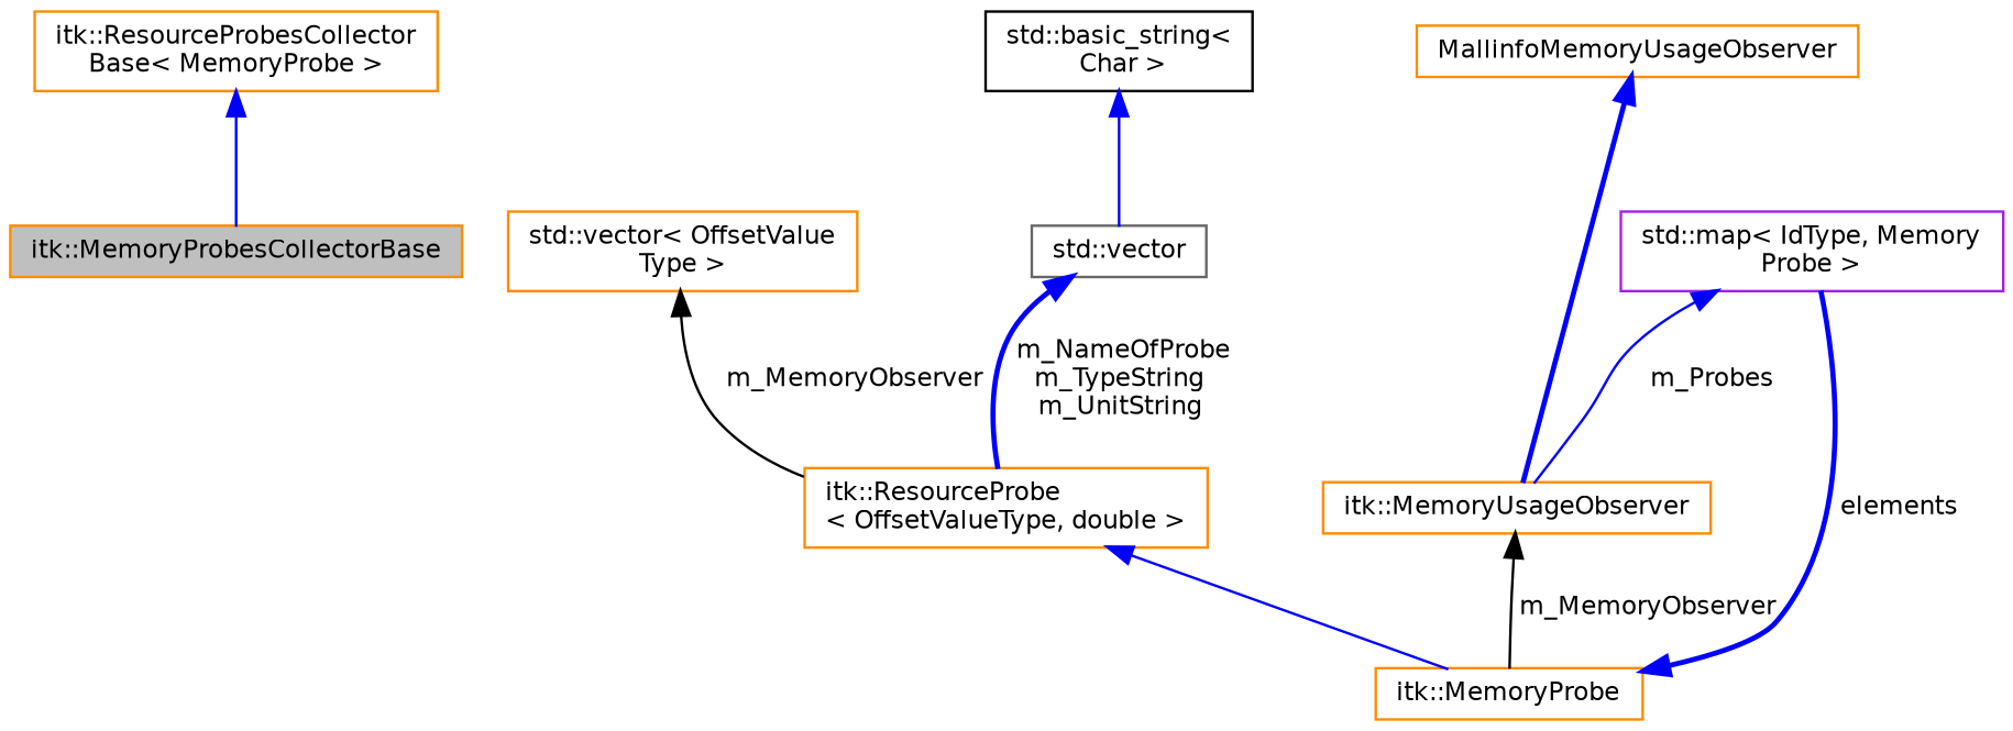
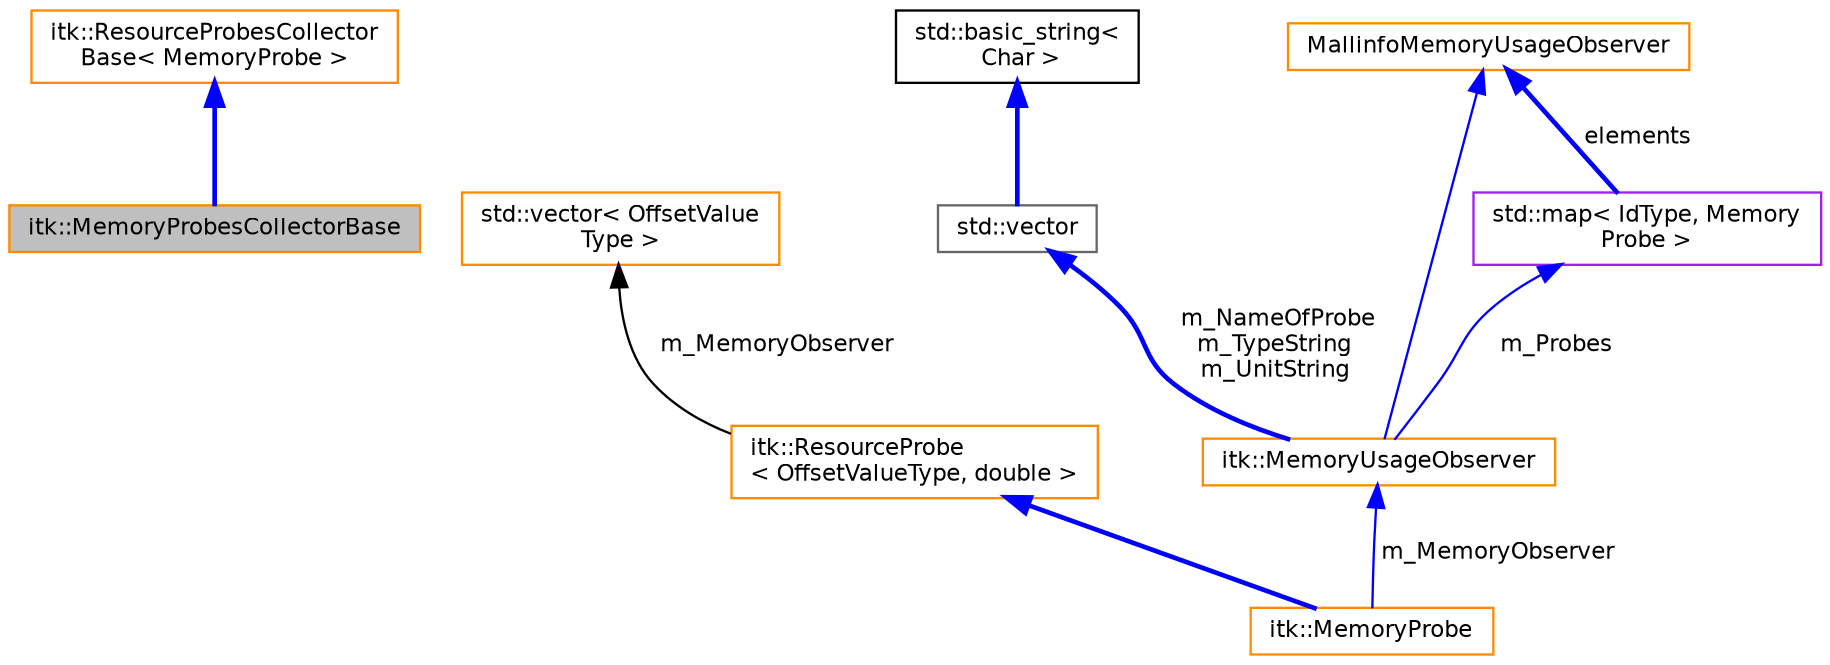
  digraph {
    node [color=darkorange fillcolor=white fontname=Helvetica fontsize=10 shape=record style=filled]
    edge [color=blue dir=back fontname=Helvetica fontsize=10 labelfontname=Helvetica labelfontsize=10 style=solid]
    n1 [fillcolor=grey75 fontcolor=black height=0.2 label="itk::MemoryProbesCollectorBase" width=0.4]
    n2 [height=0.2 label="itk::ResourceProbesCollector\lBase\< MemoryProbe \>" width=0.4]
    n3 [color=purple height=0.2 label="std::map\< IdType, Memory\lProbe \>" width=0.4]
    n4 [height=0.2 label="itk::MemoryUsageObserver" width=0.4]
    n5 [height=0.2 label="itk::MemoryProbe" width=0.4]
    n6 [height=0.2 label="itk::ResourceProbe\l\< OffsetValueType, double \>" width=0.4]
    n7 [height=0.2 label="std::vector\< OffsetValue\lType \>" width=0.4]
    n8 [color=gray40 height=0.2 label="std::vector" width=0.4]
    n9 [color=black height=0.2 label="std::basic_string\<\l Char \>" width=0.4]
    n10 [height=0.2 label=MallinfoMemoryUsageObserver width=0.4]
-   n2 -> n1
+   n2 -> n1 [style=bold]
    n3 -> n4 [label=" m_Probes"]
-   n4 -> n5 [color=black label=" m_MemoryObserver"]
-   n5 -> n3 [label=" elements" style=bold]
-   n6 -> n5
+   n4 -> n5 [label=" m_MemoryObserver"]
+   n10 -> n3 [label=" elements" style=bold]
+   n6 -> n5 [style=bold]
    n7 -> n6 [color=black label=" m_MemoryObserver"]
-   n8 -> n6 [label=" m_NameOfProbe\nm_TypeString\nm_UnitString" style=bold]
-   n9 -> n8
-   n10 -> n4 [style=bold]
+   n8 -> n4 [label=" m_NameOfProbe\nm_TypeString\nm_UnitString" style=bold]
+   n9 -> n8 [style=bold]
+   n10 -> n4
  }
